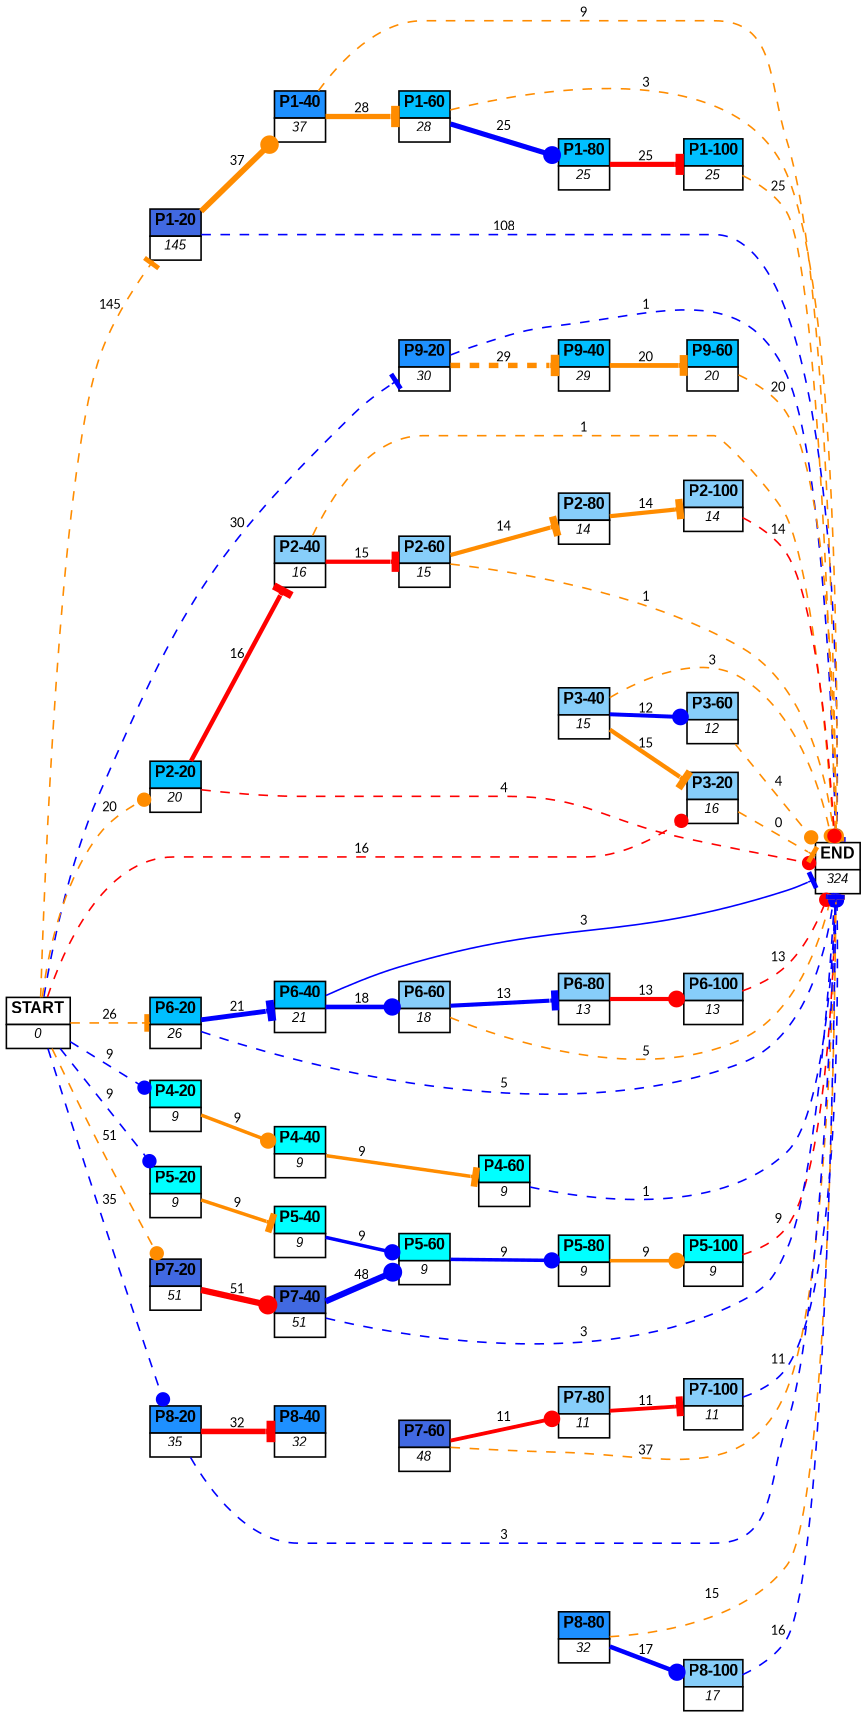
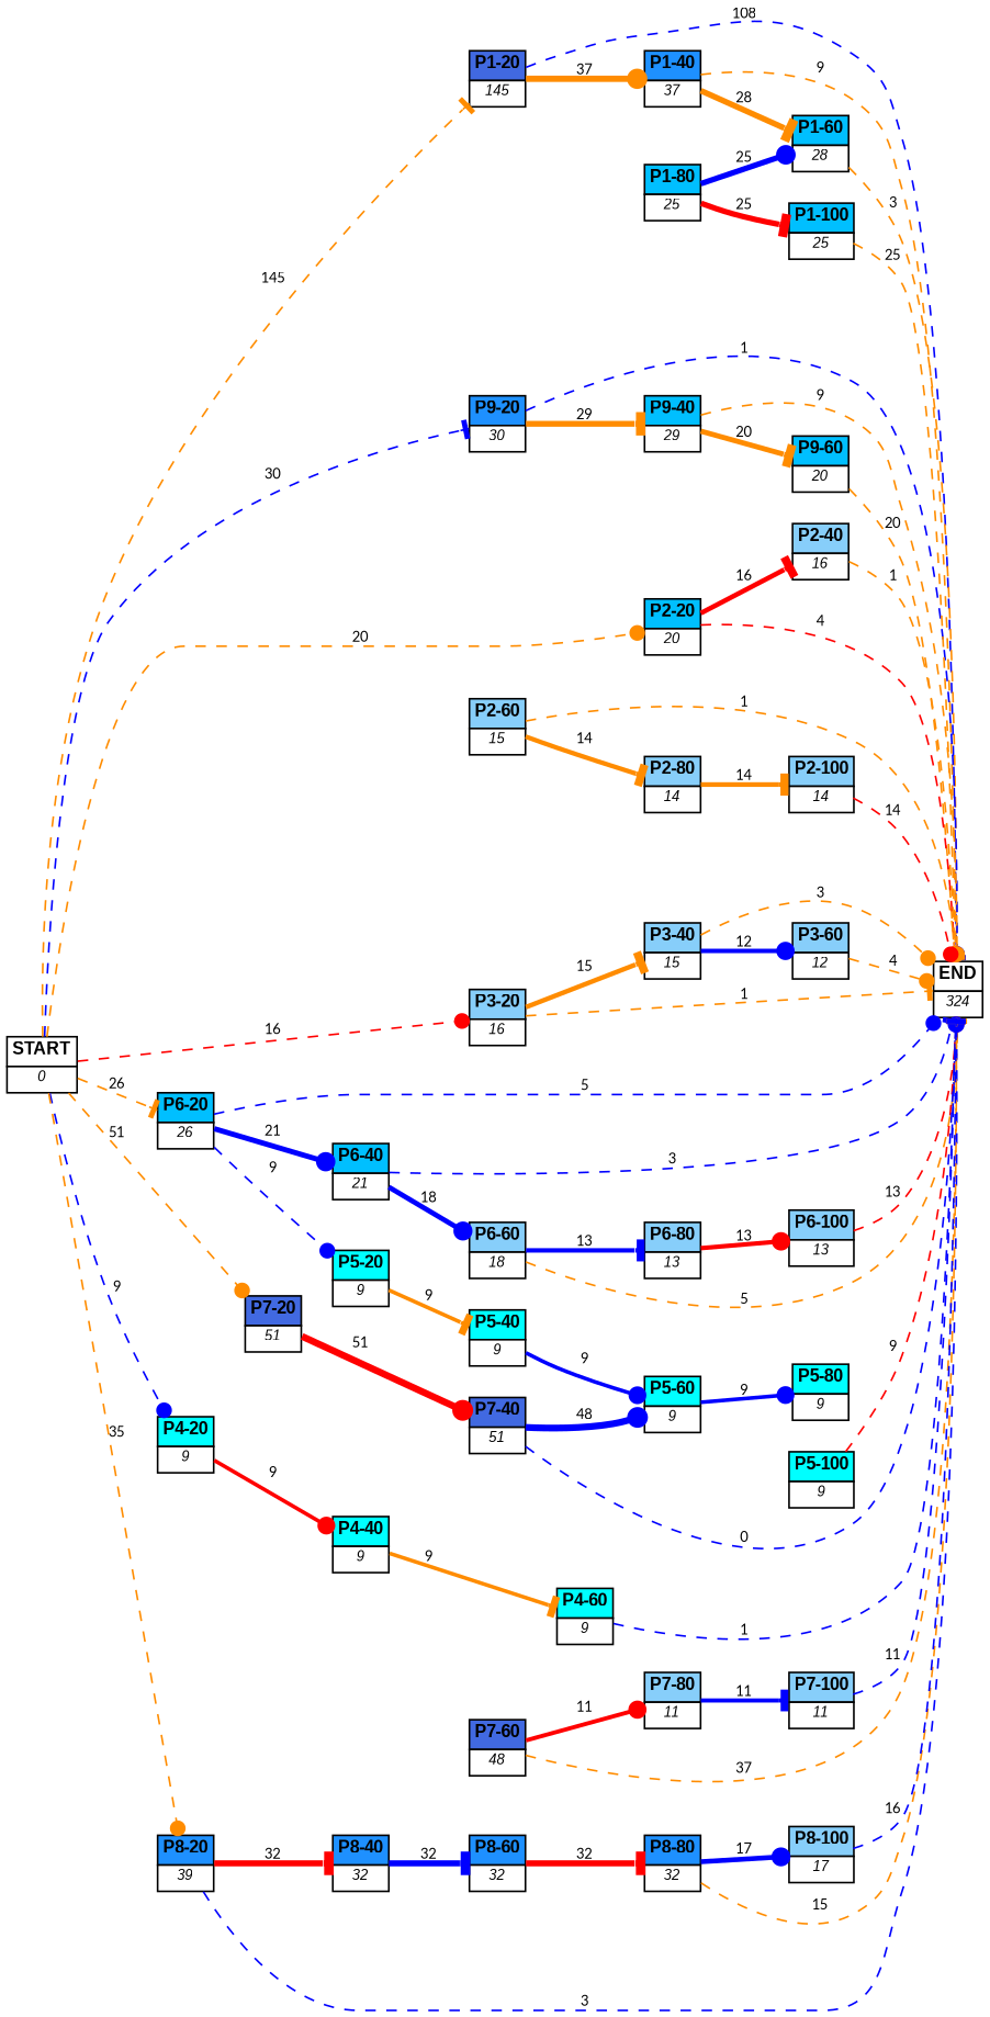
  digraph {
    fontname=Lato
    rankdir=LR
    node [fontname=Lato shape=plain]
    edge [arrowhead=dot color=darkorange fontname=Lato fontsize=8 labelfloat=false style=dashed]
    n1 [label=<<table border="0" cellborder="1" cellspacing="0"><tr><td bgcolor="royalblue"><FONT face="Arial" POINT-SIZE="10"><b>P1-20</b></FONT></td></tr><tr><td bgcolor="white"><FONT face="Arial" POINT-SIZE="8"><i>145</i></FONT></td></tr></table>>]
    n2 [label=<<table border="0" cellborder="1" cellspacing="0"><tr><td bgcolor="dodgerblue"><FONT face="Arial" POINT-SIZE="10"><b>P1-40</b></FONT></td></tr><tr><td bgcolor="white"><FONT face="Arial" POINT-SIZE="8"><i>37</i></FONT></td></tr></table>>]
    n3 [label=<<table border="0" cellborder="1" cellspacing="0"><tr><td bgcolor="white"><FONT face="Arial" POINT-SIZE="10"><b>END</b></FONT></td></tr><tr><td bgcolor="white"><FONT face="Arial" POINT-SIZE="8"><i>324</i></FONT></td></tr></table>>]
    n4 [label=<<table border="0" cellborder="1" cellspacing="0"><tr><td bgcolor="deepskyblue"><FONT face="Arial" POINT-SIZE="10"><b>P1-60</b></FONT></td></tr><tr><td bgcolor="white"><FONT face="Arial" POINT-SIZE="8"><i>28</i></FONT></td></tr></table>>]
    n5 [label=<<table border="0" cellborder="1" cellspacing="0"><tr><td bgcolor="dodgerblue"><FONT face="Arial" POINT-SIZE="10"><b>P9-20</b></FONT></td></tr><tr><td bgcolor="white"><FONT face="Arial" POINT-SIZE="8"><i>30</i></FONT></td></tr></table>>]
    n6 [label=<<table border="0" cellborder="1" cellspacing="0"><tr><td bgcolor="deepskyblue"><FONT face="Arial" POINT-SIZE="10"><b>P9-40</b></FONT></td></tr><tr><td bgcolor="white"><FONT face="Arial" POINT-SIZE="8"><i>29</i></FONT></td></tr></table>>]
    n7 [label=<<table border="0" cellborder="1" cellspacing="0"><tr><td bgcolor="deepskyblue"><FONT face="Arial" POINT-SIZE="10"><b>P9-60</b></FONT></td></tr><tr><td bgcolor="white"><FONT face="Arial" POINT-SIZE="8"><i>20</i></FONT></td></tr></table>>]
    n8 [label=<<table border="0" cellborder="1" cellspacing="0"><tr><td bgcolor="deepskyblue"><FONT face="Arial" POINT-SIZE="10"><b>P2-20</b></FONT></td></tr><tr><td bgcolor="white"><FONT face="Arial" POINT-SIZE="8"><i>20</i></FONT></td></tr></table>>]
    n9 [label=<<table border="0" cellborder="1" cellspacing="0"><tr><td bgcolor="lightskyblue"><FONT face="Arial" POINT-SIZE="10"><b>P2-40</b></FONT></td></tr><tr><td bgcolor="white"><FONT face="Arial" POINT-SIZE="8"><i>16</i></FONT></td></tr></table>>]
    n10 [label=<<table border="0" cellborder="1" cellspacing="0"><tr><td bgcolor="lightskyblue"><FONT face="Arial" POINT-SIZE="10"><b>P2-60</b></FONT></td></tr><tr><td bgcolor="white"><FONT face="Arial" POINT-SIZE="8"><i>15</i></FONT></td></tr></table>>]
    n11 [label=<<table border="0" cellborder="1" cellspacing="0"><tr><td bgcolor="lightskyblue"><FONT face="Arial" POINT-SIZE="10"><b>P3-20</b></FONT></td></tr><tr><td bgcolor="white"><FONT face="Arial" POINT-SIZE="8"><i>16</i></FONT></td></tr></table>>]
    n12 [label=<<table border="0" cellborder="1" cellspacing="0"><tr><td bgcolor="lightskyblue"><FONT face="Arial" POINT-SIZE="10"><b>P3-40</b></FONT></td></tr><tr><td bgcolor="white"><FONT face="Arial" POINT-SIZE="8"><i>15</i></FONT></td></tr></table>>]
    n13 [label=<<table border="0" cellborder="1" cellspacing="0"><tr><td bgcolor="lightskyblue"><FONT face="Arial" POINT-SIZE="10"><b>P3-60</b></FONT></td></tr><tr><td bgcolor="white"><FONT face="Arial" POINT-SIZE="8"><i>12</i></FONT></td></tr></table>>]
    n14 [label=<<table border="0" cellborder="1" cellspacing="0"><tr><td bgcolor="deepskyblue"><FONT face="Arial" POINT-SIZE="10"><b>P1-80</b></FONT></td></tr><tr><td bgcolor="white"><FONT face="Arial" POINT-SIZE="8"><i>25</i></FONT></td></tr></table>>]
    n15 [label=<<table border="0" cellborder="1" cellspacing="0"><tr><td bgcolor="deepskyblue"><FONT face="Arial" POINT-SIZE="10"><b>P1-100</b></FONT></td></tr><tr><td bgcolor="white"><FONT face="Arial" POINT-SIZE="8"><i>25</i></FONT></td></tr></table>>]
    n16 [label=<<table border="0" cellborder="1" cellspacing="0"><tr><td bgcolor="deepskyblue"><FONT face="Arial" POINT-SIZE="10"><b>P6-20</b></FONT></td></tr><tr><td bgcolor="white"><FONT face="Arial" POINT-SIZE="8"><i>26</i></FONT></td></tr></table>>]
    n17 [label=<<table border="0" cellborder="1" cellspacing="0"><tr><td bgcolor="deepskyblue"><FONT face="Arial" POINT-SIZE="10"><b>P6-40</b></FONT></td></tr><tr><td bgcolor="white"><FONT face="Arial" POINT-SIZE="8"><i>21</i></FONT></td></tr></table>>]
    n18 [label=<<table border="0" cellborder="1" cellspacing="0"><tr><td bgcolor="lightskyblue"><FONT face="Arial" POINT-SIZE="10"><b>P6-60</b></FONT></td></tr><tr><td bgcolor="white"><FONT face="Arial" POINT-SIZE="8"><i>18</i></FONT></td></tr></table>>]
    n19 [label=<<table border="0" cellborder="1" cellspacing="0"><tr><td bgcolor="lightskyblue"><FONT face="Arial" POINT-SIZE="10"><b>P6-80</b></FONT></td></tr><tr><td bgcolor="white"><FONT face="Arial" POINT-SIZE="8"><i>13</i></FONT></td></tr></table>>]
    n20 [label=<<table border="0" cellborder="1" cellspacing="0"><tr><td bgcolor="lightskyblue"><FONT face="Arial" POINT-SIZE="10"><b>P6-100</b></FONT></td></tr><tr><td bgcolor="white"><FONT face="Arial" POINT-SIZE="8"><i>13</i></FONT></td></tr></table>>]
    n21 [label=<<table border="0" cellborder="1" cellspacing="0"><tr><td bgcolor="lightskyblue"><FONT face="Arial" POINT-SIZE="10"><b>P2-80</b></FONT></td></tr><tr><td bgcolor="white"><FONT face="Arial" POINT-SIZE="8"><i>14</i></FONT></td></tr></table>>]
    n22 [label=<<table border="0" cellborder="1" cellspacing="0"><tr><td bgcolor="lightskyblue"><FONT face="Arial" POINT-SIZE="10"><b>P2-100</b></FONT></td></tr><tr><td bgcolor="white"><FONT face="Arial" POINT-SIZE="8"><i>14</i></FONT></td></tr></table>>]
    n23 [label=<<table border="0" cellborder="1" cellspacing="0"><tr><td bgcolor="aqua"><FONT face="Arial" POINT-SIZE="10"><b>P4-20</b></FONT></td></tr><tr><td bgcolor="white"><FONT face="Arial" POINT-SIZE="8"><i>9</i></FONT></td></tr></table>>]
    n24 [label=<<table border="0" cellborder="1" cellspacing="0"><tr><td bgcolor="aqua"><FONT face="Arial" POINT-SIZE="10"><b>P4-40</b></FONT></td></tr><tr><td bgcolor="white"><FONT face="Arial" POINT-SIZE="8"><i>9</i></FONT></td></tr></table>>]
    n25 [label=<<table border="0" cellborder="1" cellspacing="0"><tr><td bgcolor="aqua"><FONT face="Arial" POINT-SIZE="10"><b>P4-60</b></FONT></td></tr><tr><td bgcolor="white"><FONT face="Arial" POINT-SIZE="8"><i>9</i></FONT></td></tr></table>>]
    n26 [label=<<table border="0" cellborder="1" cellspacing="0"><tr><td bgcolor="aqua"><FONT face="Arial" POINT-SIZE="10"><b>P5-20</b></FONT></td></tr><tr><td bgcolor="white"><FONT face="Arial" POINT-SIZE="8"><i>9</i></FONT></td></tr></table>>]
    n27 [label=<<table border="0" cellborder="1" cellspacing="0"><tr><td bgcolor="aqua"><FONT face="Arial" POINT-SIZE="10"><b>P5-40</b></FONT></td></tr><tr><td bgcolor="white"><FONT face="Arial" POINT-SIZE="8"><i>9</i></FONT></td></tr></table>>]
    n28 [label=<<table border="0" cellborder="1" cellspacing="0"><tr><td bgcolor="aqua"><FONT face="Arial" POINT-SIZE="10"><b>P5-60</b></FONT></td></tr><tr><td bgcolor="white"><FONT face="Arial" POINT-SIZE="8"><i>9</i></FONT></td></tr></table>>]
    n29 [label=<<table border="0" cellborder="1" cellspacing="0"><tr><td bgcolor="aqua"><FONT face="Arial" POINT-SIZE="10"><b>P5-80</b></FONT></td></tr><tr><td bgcolor="white"><FONT face="Arial" POINT-SIZE="8"><i>9</i></FONT></td></tr></table>>]
    n30 [label=<<table border="0" cellborder="1" cellspacing="0"><tr><td bgcolor="aqua"><FONT face="Arial" POINT-SIZE="10"><b>P5-100</b></FONT></td></tr><tr><td bgcolor="white"><FONT face="Arial" POINT-SIZE="8"><i>9</i></FONT></td></tr></table>>]
    n31 [label=<<table border="0" cellborder="1" cellspacing="0"><tr><td bgcolor="royalblue"><FONT face="Arial" POINT-SIZE="10"><b>P7-20</b></FONT></td></tr><tr><td bgcolor="white"><FONT face="Arial" POINT-SIZE="8"><i>51</i></FONT></td></tr></table>>]
    n32 [label=<<table border="0" cellborder="1" cellspacing="0"><tr><td bgcolor="royalblue"><FONT face="Arial" POINT-SIZE="10"><b>P7-40</b></FONT></td></tr><tr><td bgcolor="white"><FONT face="Arial" POINT-SIZE="8"><i>51</i></FONT></td></tr></table>>]
    n33 [label=<<table border="0" cellborder="1" cellspacing="0"><tr><td bgcolor="royalblue"><FONT face="Arial" POINT-SIZE="10"><b>P7-60</b></FONT></td></tr><tr><td bgcolor="white"><FONT face="Arial" POINT-SIZE="8"><i>48</i></FONT></td></tr></table>>]
    n34 [label=<<table border="0" cellborder="1" cellspacing="0"><tr><td bgcolor="lightskyblue"><FONT face="Arial" POINT-SIZE="10"><b>P7-80</b></FONT></td></tr><tr><td bgcolor="white"><FONT face="Arial" POINT-SIZE="8"><i>11</i></FONT></td></tr></table>>]
    n35 [label=<<table border="0" cellborder="1" cellspacing="0"><tr><td bgcolor="lightskyblue"><FONT face="Arial" POINT-SIZE="10"><b>P7-100</b></FONT></td></tr><tr><td bgcolor="white"><FONT face="Arial" POINT-SIZE="8"><i>11</i></FONT></td></tr></table>>]
-   n36 [label=<<table border="0" cellborder="1" cellspacing="0"><tr><td bgcolor="dodgerblue"><FONT face="Arial" POINT-SIZE="10"><b>P8-20</b></FONT></td></tr><tr><td bgcolor="white"><FONT face="Arial" POINT-SIZE="8"><i>35</i></FONT></td></tr></table>>]
+   n36 [label=<<table border="0" cellborder="1" cellspacing="0"><tr><td bgcolor="dodgerblue"><FONT face="Arial" POINT-SIZE="10"><b>P8-20</b></FONT></td></tr><tr><td bgcolor="white"><FONT face="Arial" POINT-SIZE="8"><i>39</i></FONT></td></tr></table>>]
    n37 [label=<<table border="0" cellborder="1" cellspacing="0"><tr><td bgcolor="dodgerblue"><FONT face="Arial" POINT-SIZE="10"><b>P8-40</b></FONT></td></tr><tr><td bgcolor="white"><FONT face="Arial" POINT-SIZE="8"><i>32</i></FONT></td></tr></table>>]
+   n38 [label=<<table border="0" cellborder="1" cellspacing="0"><tr><td bgcolor="dodgerblue"><FONT face="Arial" POINT-SIZE="10"><b>P8-60</b></FONT></td></tr><tr><td bgcolor="white"><FONT face="Arial" POINT-SIZE="8"><i>32</i></FONT></td></tr></table>>]
    n39 [label=<<table border="0" cellborder="1" cellspacing="0"><tr><td bgcolor="dodgerblue"><FONT face="Arial" POINT-SIZE="10"><b>P8-80</b></FONT></td></tr><tr><td bgcolor="white"><FONT face="Arial" POINT-SIZE="8"><i>32</i></FONT></td></tr></table>>]
    n40 [label=<<table border="0" cellborder="1" cellspacing="0"><tr><td bgcolor="lightskyblue"><FONT face="Arial" POINT-SIZE="10"><b>P8-100</b></FONT></td></tr><tr><td bgcolor="white"><FONT face="Arial" POINT-SIZE="8"><i>17</i></FONT></td></tr></table>>]
    n41 [label=<<table border="0" cellborder="1" cellspacing="0"><tr><td bgcolor="white"><FONT face="Arial" POINT-SIZE="10"><b>START</b></FONT></td></tr><tr><td bgcolor="white"><FONT face="Arial" POINT-SIZE="8"><i>0</i></FONT></td></tr></table>>]
    n1 -> n2 [label=37 penwidth=3.6109179126442243 style=""]
    n1 -> n3 [arrowhead=tee color=blue label=108]
    n2 -> n3 [label=9]
    n2 -> n4 [arrowhead=tee label=28 penwidth=3.332204510175204 style=""]
    n4 -> n3 [label=3]
-   n4 -> n14 [color=blue label=25 penwidth=3.2188758248682006 style=""]
+   n14 -> n4 [color=blue label=25 penwidth=3.2188758248682006 style=""]
    n5 -> n3 [color=blue label=1]
-   n5 -> n6 [arrowhead=tee label=29 penwidth=3.367295829986474]
+   n5 -> n6 [arrowhead=tee label=29 penwidth=3.367295829986474 style=""]
+   n6 -> n3 [label=9]
    n6 -> n7 [arrowhead=tee label=20 penwidth=2.995732273553991 style=""]
    n7 -> n3 [label=20]
    n8 -> n3 [color=red label=4]
    n8 -> n9 [arrowhead=tee color=red label=16 penwidth=2.772588722239781 style=""]
    n9 -> n3 [label=1]
-   n9 -> n10 [arrowhead=tee color=red label=15 penwidth=2.70805020110221 style=""]
    n10 -> n3 [label=1]
    n10 -> n21 [arrowhead=tee label=14 penwidth=2.6390573296152584 style=""]
-   n11 -> n3 [arrowhead=tee label=0]
-   n12 -> n11 [arrowhead=tee label=15 penwidth=2.70805020110221 style=""]
+   n11 -> n3 [arrowhead=tee label=1]
+   n11 -> n12 [arrowhead=tee label=15 penwidth=2.70805020110221 style=""]
    n12 -> n3 [label=3]
    n12 -> n13 [color=blue label=12 penwidth=2.4849066497880004 style=""]
    n13 -> n3 [label=4]
    n14 -> n15 [arrowhead=tee color=red label=25 penwidth=3.2188758248682006 style=""]
    n15 -> n3 [arrowhead=tee label=25]
    n16 -> n3 [color=blue label=5]
-   n16 -> n17 [arrowhead=tee color=blue label=21 penwidth=3.044522437723423 style=""]
-   n17 -> n3 [arrowhead=tee color=blue label=3 style=solid]
+   n16 -> n17 [color=blue label=21 penwidth=3.044522437723423 style=""]
+   n17 -> n3 [arrowhead=tee color=blue label=3]
    n17 -> n18 [color=blue label=18 penwidth=2.8903717578961645 style=""]
    n18 -> n3 [arrowhead=tee label=5]
    n18 -> n19 [arrowhead=tee color=blue label=13 penwidth=2.5649493574615367 style=""]
    n19 -> n20 [color=red label=13 penwidth=2.5649493574615367 style=""]
    n20 -> n3 [color=red label=13]
    n21 -> n22 [arrowhead=tee label=14 penwidth=2.6390573296152584 style=""]
    n22 -> n3 [color=red label=14]
-   n23 -> n24 [label=9 penwidth=2.1972245773362196 style=""]
+   n23 -> n24 [color=red label=9 penwidth=2.1972245773362196 style=""]
    n24 -> n25 [arrowhead=tee label=9 penwidth=2.1972245773362196 style=""]
    n25 -> n3 [arrowhead=tee color=blue label=1]
    n26 -> n27 [arrowhead=tee label=9 penwidth=2.1972245773362196 style=""]
    n27 -> n28 [color=blue label=9 penwidth=2.1972245773362196 style=""]
    n28 -> n29 [color=blue label=9 penwidth=2.1972245773362196 style=""]
-   n29 -> n30 [label=9 penwidth=2.1972245773362196 style=""]
    n30 -> n3 [arrowhead=tee color=red label=9]
    n31 -> n32 [color=red label=51 penwidth=3.9318256327243257 style=""]
-   n32 -> n3 [arrowhead=tee color=blue label=3]
+   n32 -> n3 [arrowhead=tee color=blue label=0]
    n32 -> n28 [color=blue label=48 penwidth=3.871201010907891 style=""]
    n33 -> n3 [arrowhead=tee label=37]
    n33 -> n34 [color=red label=11 penwidth=2.3978952727983707 style=""]
-   n34 -> n35 [arrowhead=tee color=red label=11 penwidth=2.3978952727983707 style=""]
+   n34 -> n35 [arrowhead=tee color=blue label=11 penwidth=2.3978952727983707 style=""]
    n35 -> n3 [color=blue label=11]
    n36 -> n3 [color=blue label=3]
    n36 -> n37 [arrowhead=tee color=red label=32 penwidth=3.4657359027997265 style=""]
+   n37 -> n38 [arrowhead=tee color=blue label=32 penwidth=3.4657359027997265 style=""]
+   n38 -> n39 [arrowhead=tee color=red label=32 penwidth=3.4657359027997265 style=""]
    n39 -> n3 [arrowhead=tee label=15]
    n39 -> n40 [color=blue label=17 penwidth=2.833213344056216 style=""]
    n40 -> n3 [arrowhead=tee color=blue label=16]
    n41 -> n1 [arrowhead=tee label=145]
    n41 -> n5 [arrowhead=tee color=blue label=30]
    n41 -> n8 [label=20]
    n41 -> n11 [color=red label=16]
    n41 -> n16 [arrowhead=tee label=26]
    n41 -> n23 [color=blue label=9]
-   n41 -> n26 [color=blue label=9]
+   n16 -> n26 [color=blue label=9]
    n41 -> n31 [label=51]
-   n41 -> n36 [color=blue label=35]
+   n41 -> n36 [label=35]
  }
